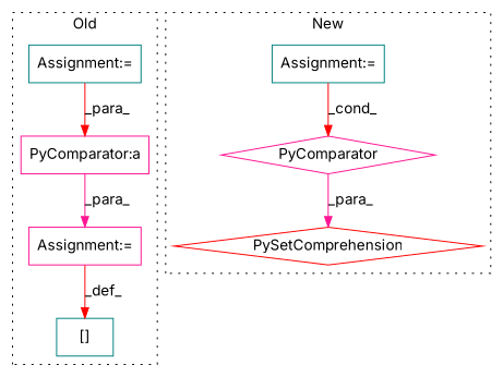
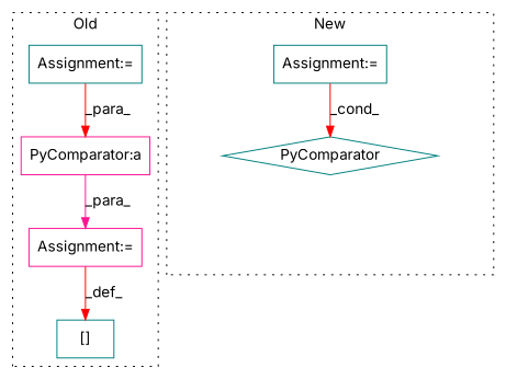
  digraph {
    fontname=Inter
    node [a=7 color=teal fontname=Inter l=55 s=5165 shape=box]
    edge [color=red fontname=Inter]
    n1 [a=2 l="17,1" label="[]" s="3976,3996"]
    n2 [l=1 label="Assignment:=" s=3435]
    n3 [color=deeppink l=8 label="Assignment:=" s=3997]
    n4 [a=27 color=deeppink l=3 label="PyComparator:a" s=4035]
-   n5 [a=111 color=red l=389 label=PySetComprehension s=4839 shape=diamond]
-   n6 [a=113 color=deeppink label=PyComparator shape=diamond]
+   n6 [a=113 label=PyComparator shape=diamond]
    n7 [label="Assignment:="]
    subgraph cluster_1 {
      label=Old
      style=dotted
      n1
      n2
      n3
      n4
    }
    subgraph cluster_2 {
      label=New
      style=dotted
-     n5
      n6
      n7
    }
    n2 -> n4 [label=_para_]
    n3 -> n1 [label=_def_]
    n4 -> n3 [color=deeppink label=_para_]
-   n6 -> n5 [color=deeppink label=_para_]
    n7 -> n6 [label=_cond_]
  }
